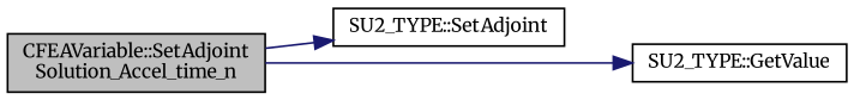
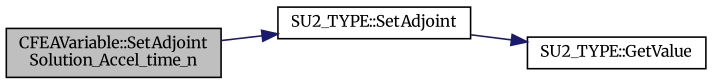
  digraph {
    fontname=Merriweather
    rankdir=LR
    node [color=black fillcolor=white fontname=Merriweather fontsize=10 shape=record style=filled]
    edge [color=midnightblue fontname=Merriweather fontsize=10 labelfontname=Helvetica labelfontsize=10 style=solid]
    n1 [fillcolor=grey75 fontcolor=black height=0.2 label="CFEAVariable::SetAdjoint\lSolution_Accel_time_n" width=0.4]
    n2 [height=0.2 label="SU2_TYPE::SetAdjoint" width=0.4]
    n3 [height=0.2 label="SU2_TYPE::GetValue" width=0.4]
    n1 -> n2
-   n1 -> n3
+   n2 -> n3
  }
